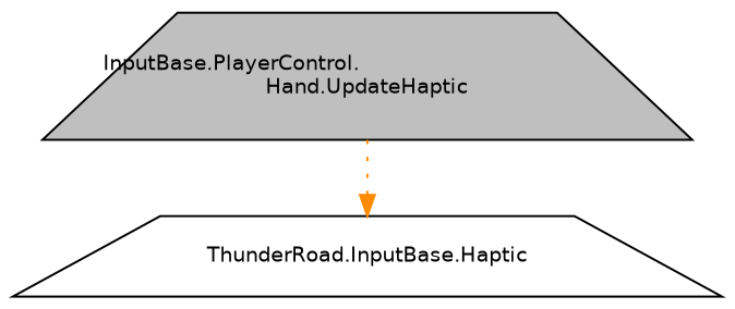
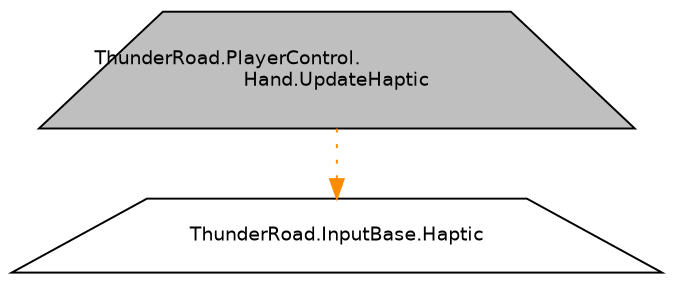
  digraph {
    rankdir=TB
    node [color=black fontname=Helvetica fontsize=10 shape=trapezium style=filled]
-   n1 [fillcolor=grey75 fontcolor=black height=0.2 label="InputBase.PlayerControl.\lHand.UpdateHaptic" width=0.4]
+   n1 [fillcolor=grey75 fontcolor=black height=0.2 label="ThunderRoad.PlayerControl.\lHand.UpdateHaptic" width=0.4]
    n2 [fillcolor=white height=0.2 label="ThunderRoad.InputBase.Haptic" width=0.4]
    n1 -> n2 [color=darkorange fontname=Helvetica fontsize=10 labelfontname=Helvetica labelfontsize=10 style=dotted arrowhead=normal]
  }
